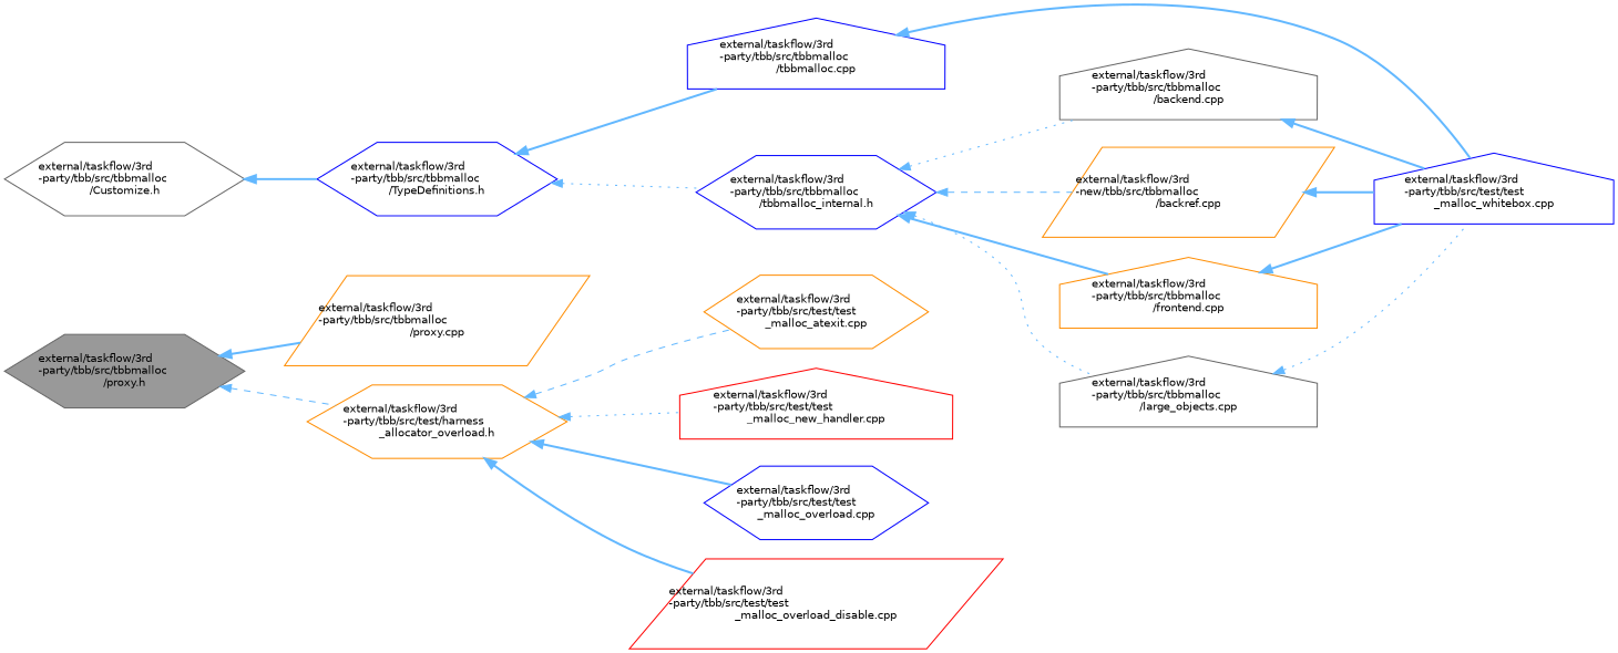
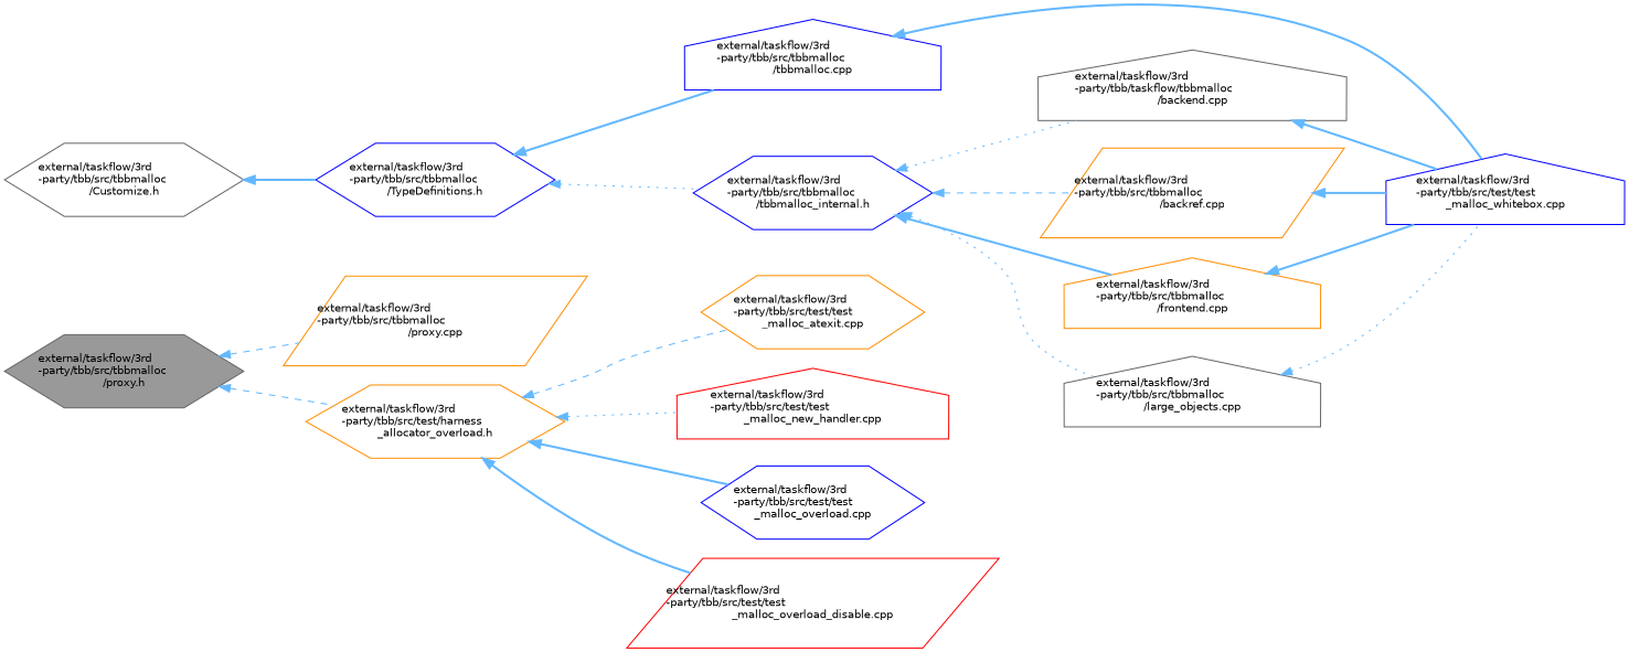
  digraph {
    rankdir=LR
    node [color=darkorange fillcolor=white fontname=Helvetica fontsize=10 shape=hexagon style=filled]
    edge [color=steelblue1 dir=back fontname=Helvetica fontsize=10 labelfontname=Helvetica labelfontsize=10 style=bold]
    n1 [color=gray40 fillcolor=grey60 fontcolor=black height=0.2 label="external/taskflow/3rd\l-party/tbb/src/tbbmalloc\l/proxy.h" width=0.4]
    n2 [height=0.2 label="external/taskflow/3rd\l-party/tbb/src/tbbmalloc\l/proxy.cpp" shape=parallelogram width=0.4]
    n3 [height=0.2 label="external/taskflow/3rd\l-party/tbb/src/test/harness\l_allocator_overload.h" width=0.4]
    n4 [color=gray40 height=0.2 label="external/taskflow/3rd\l-party/tbb/src/tbbmalloc\l/Customize.h" width=0.4]
    n5 [color=blue height=0.2 label="external/taskflow/3rd\l-party/tbb/src/tbbmalloc\l/TypeDefinitions.h" width=0.4]
    n6 [height=0.2 label="external/taskflow/3rd\l-party/tbb/src/test/test\l_malloc_atexit.cpp" width=0.4]
    n7 [color=red height=0.2 label="external/taskflow/3rd\l-party/tbb/src/test/test\l_malloc_new_handler.cpp" shape=house width=0.4]
    n8 [color=blue height=0.2 label="external/taskflow/3rd\l-party/tbb/src/test/test\l_malloc_overload.cpp" width=0.4]
    n9 [color=red height=0.2 label="external/taskflow/3rd\l-party/tbb/src/test/test\l_malloc_overload_disable.cpp" shape=parallelogram width=0.4]
    n10 [color=blue height=0.2 label="external/taskflow/3rd\l-party/tbb/src/tbbmalloc\l/tbbmalloc.cpp" shape=house width=0.4]
    n11 [color=blue height=0.2 label="external/taskflow/3rd\l-party/tbb/src/tbbmalloc\l/tbbmalloc_internal.h" width=0.4]
    n12 [color=blue height=0.2 label="external/taskflow/3rd\l-party/tbb/src/test/test\l_malloc_whitebox.cpp" shape=house width=0.4]
-   n13 [color=gray40 height=0.2 label="external/taskflow/3rd\l-party/tbb/src/tbbmalloc\l/backend.cpp" shape=house width=0.4]
-   n14 [height=0.2 label="external/taskflow/3rd\l-new/tbb/src/tbbmalloc\l/backref.cpp" shape=parallelogram width=0.4]
+   n13 [color=gray40 height=0.2 label="external/taskflow/3rd\l-party/tbb/taskflow/tbbmalloc\l/backend.cpp" shape=house width=0.4]
+   n14 [height=0.2 label="external/taskflow/3rd\l-party/tbb/src/tbbmalloc\l/backref.cpp" shape=parallelogram width=0.4]
    n15 [height=0.2 label="external/taskflow/3rd\l-party/tbb/src/tbbmalloc\l/frontend.cpp" shape=house width=0.4]
    n16 [color=gray40 height=0.2 label="external/taskflow/3rd\l-party/tbb/src/tbbmalloc\l/large_objects.cpp" shape=house width=0.4]
-   n1 -> n2
+   n1 -> n2 [style=dashed]
    n1 -> n3 [style=dashed]
    n3 -> n6 [style=dashed]
    n3 -> n7 [style=dotted]
    n3 -> n8
    n3 -> n9
    n4 -> n5
    n5 -> n10
    n5 -> n11 [style=dotted]
    n10 -> n12
    n11 -> n13 [style=dotted]
    n11 -> n14 [style=dashed]
    n11 -> n15
    n11 -> n16 [style=dotted]
    n13 -> n12
    n14 -> n12
    n15 -> n12
    n16 -> n12 [style=dotted]
  }
